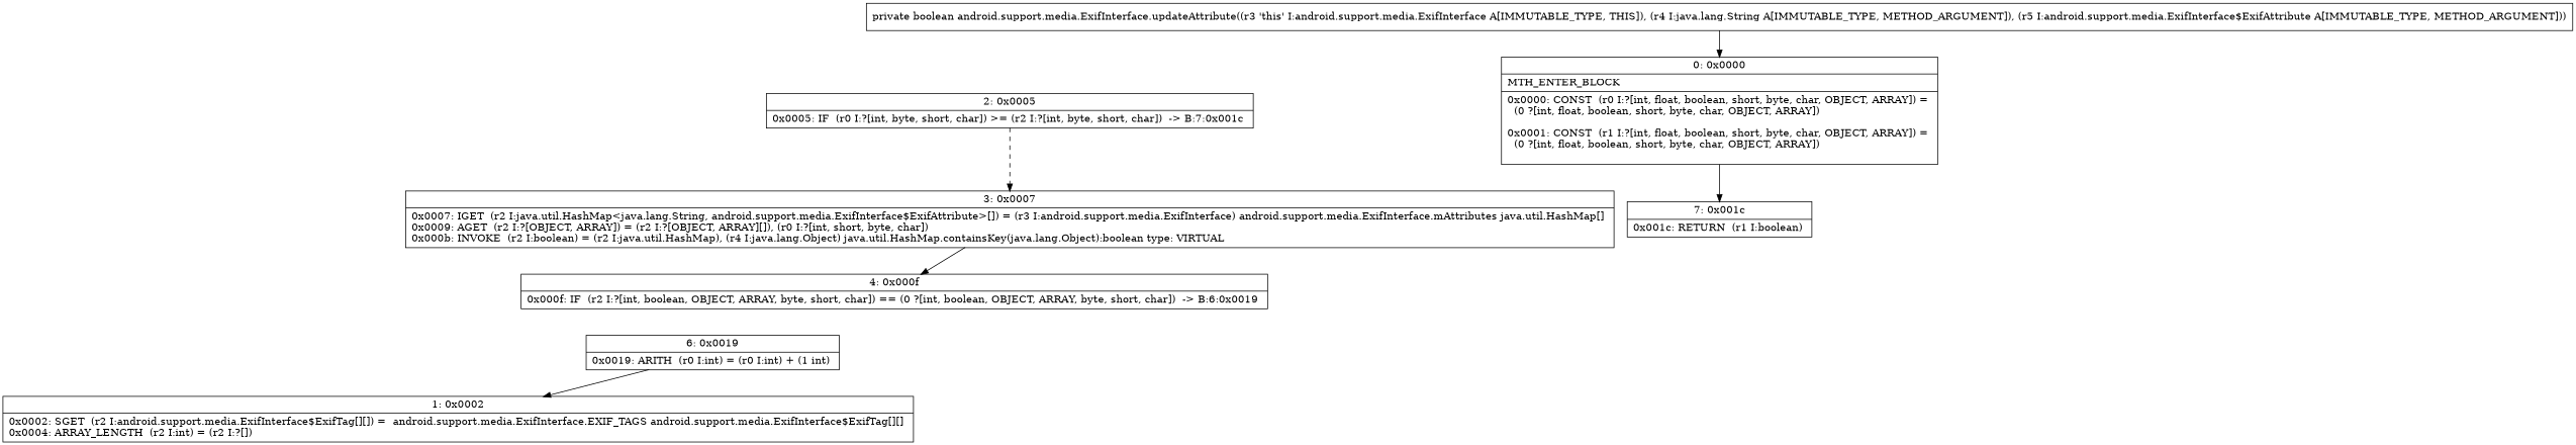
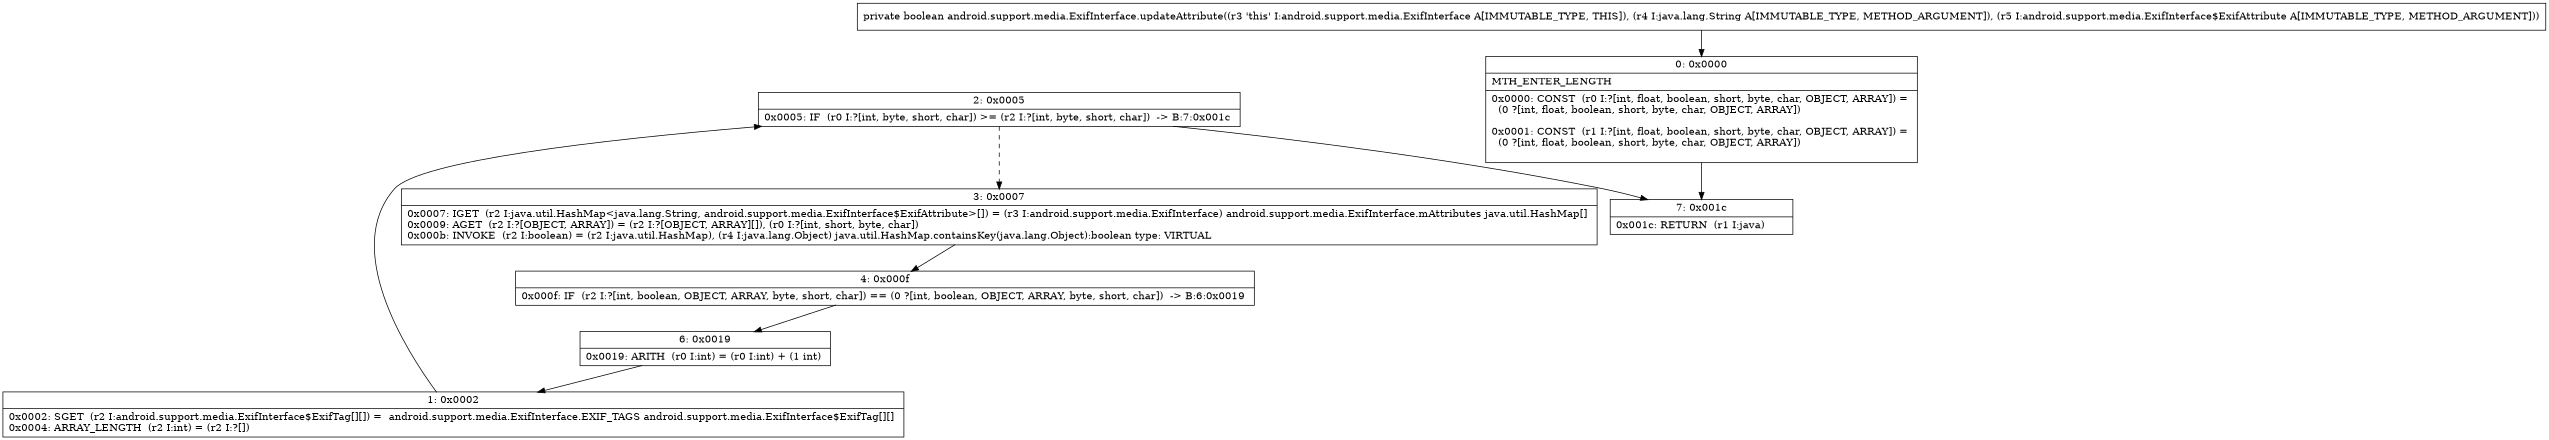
  digraph {
    node [shape=record]
-   n1 [label="{0\:\ 0x0000|MTH_ENTER_BLOCK\l|0x0000: CONST  (r0 I:?[int, float, boolean, short, byte, char, OBJECT, ARRAY]) = \l  (0 ?[int, float, boolean, short, byte, char, OBJECT, ARRAY])\l \l0x0001: CONST  (r1 I:?[int, float, boolean, short, byte, char, OBJECT, ARRAY]) = \l  (0 ?[int, float, boolean, short, byte, char, OBJECT, ARRAY])\l \l}"]
-   n2 [label="{7\:\ 0x001c|0x001c: RETURN  (r1 I:boolean) \l}"]
+   n1 [label="{0\:\ 0x0000|MTH_ENTER_LENGTH\l|0x0000: CONST  (r0 I:?[int, float, boolean, short, byte, char, OBJECT, ARRAY]) = \l  (0 ?[int, float, boolean, short, byte, char, OBJECT, ARRAY])\l \l0x0001: CONST  (r1 I:?[int, float, boolean, short, byte, char, OBJECT, ARRAY]) = \l  (0 ?[int, float, boolean, short, byte, char, OBJECT, ARRAY])\l \l}"]
+   n2 [label="{7\:\ 0x001c|0x001c: RETURN  (r1 I:java) \l}"]
    n3 [label="{1\:\ 0x0002|0x0002: SGET  (r2 I:android.support.media.ExifInterface$ExifTag[][]) =  android.support.media.ExifInterface.EXIF_TAGS android.support.media.ExifInterface$ExifTag[][] \l0x0004: ARRAY_LENGTH  (r2 I:int) = (r2 I:?[]) \l}"]
    n4 [label="{2\:\ 0x0005|0x0005: IF  (r0 I:?[int, byte, short, char]) \>= (r2 I:?[int, byte, short, char])  \-\> B:7:0x001c \l}"]
    n5 [label="{3\:\ 0x0007|0x0007: IGET  (r2 I:java.util.HashMap\<java.lang.String, android.support.media.ExifInterface$ExifAttribute\>[]) = (r3 I:android.support.media.ExifInterface) android.support.media.ExifInterface.mAttributes java.util.HashMap[] \l0x0009: AGET  (r2 I:?[OBJECT, ARRAY]) = (r2 I:?[OBJECT, ARRAY][]), (r0 I:?[int, short, byte, char]) \l0x000b: INVOKE  (r2 I:boolean) = (r2 I:java.util.HashMap), (r4 I:java.lang.Object) java.util.HashMap.containsKey(java.lang.Object):boolean type: VIRTUAL \l}"]
    n6 [label="{4\:\ 0x000f|0x000f: IF  (r2 I:?[int, boolean, OBJECT, ARRAY, byte, short, char]) == (0 ?[int, boolean, OBJECT, ARRAY, byte, short, char])  \-\> B:6:0x0019 \l}"]
    n7 [label="{6\:\ 0x0019|0x0019: ARITH  (r0 I:int) = (r0 I:int) + (1 int) \l}"]
    n8 [label="{private boolean android.support.media.ExifInterface.updateAttribute((r3 'this' I:android.support.media.ExifInterface A[IMMUTABLE_TYPE, THIS]), (r4 I:java.lang.String A[IMMUTABLE_TYPE, METHOD_ARGUMENT]), (r5 I:android.support.media.ExifInterface$ExifAttribute A[IMMUTABLE_TYPE, METHOD_ARGUMENT])) }"]
    n1 -> n2
+   n3 -> n4
+   n4 -> n2
    n4 -> n5 [style=dashed]
    n5 -> n6
+   n6 -> n7
    n7 -> n3
    n8 -> n1
  }
